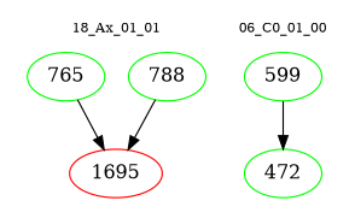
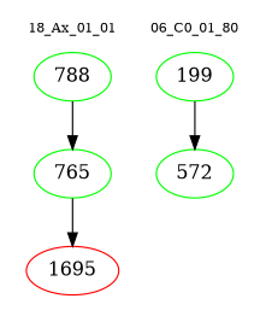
  digraph {
    node [color=green]
    edge [color=black]
    n1 [label=788]
    n2 [label=765]
    n3 [color=red label=1695]
-   n4 [label=599]
-   n5 [label=472]
+   n4 [label=199]
+   n5 [label=572]
    subgraph cluster_1 {
      color=white
      fontsize=10
      label="18_Ax_01_01"
      n1
      n2
      n3
    }
    subgraph cluster_2 {
      color=white
      fontsize=10
-     label="06_C0_01_00"
+     label="06_C0_01_80"
      n4
      n5
    }
-   n1 -> n3
+   n1 -> n2
    n2 -> n3
    n4 -> n5
  }
